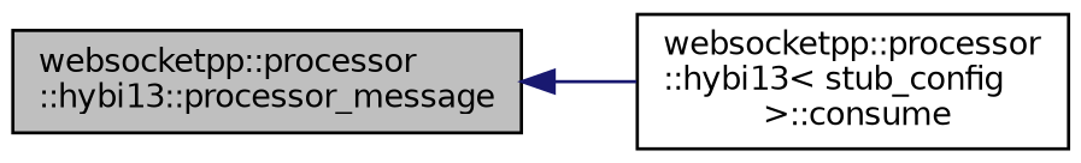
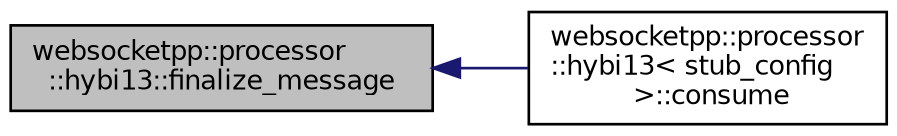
  digraph {
    rankdir=LR
    node [color=black fontname=Helvetica fontsize=10 shape=record style=filled]
-   n1 [fillcolor=grey75 fontcolor=black height=0.2 label="websocketpp::processor\l::hybi13::processor_message" width=0.4]
+   n1 [fillcolor=grey75 fontcolor=black height=0.2 label="websocketpp::processor\l::hybi13::finalize_message" width=0.4]
    n2 [fillcolor=white height=0.2 label="websocketpp::processor\l::hybi13\< stub_config\l \>::consume" width=0.4]
    n1 -> n2 [color=midnightblue dir=back fontname=Helvetica fontsize=10 labelfontname=Helvetica labelfontsize=10 style=solid]
  }
